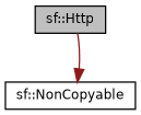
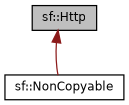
  digraph {
    node [color=black fontname=Helvetica fontsize=10 shape=record style=filled]
    n1 [fillcolor=grey75 fontcolor=black height=0.2 label="sf::Http" width=0.4]
    n2 [fillcolor=white height=0.2 label="sf::NonCopyable" width=0.4]
-   n2 -> n1 [color=firebrick4 dir=back fontname=Helvetica fontsize=10 labelfontname=Helvetica labelfontsize=10 style=solid]
+   n1 -> n2 [color=firebrick4 dir=back fontname=Helvetica fontsize=10 labelfontname=Helvetica labelfontsize=10 style=solid]
  }
